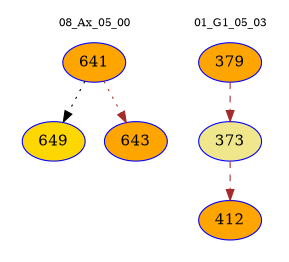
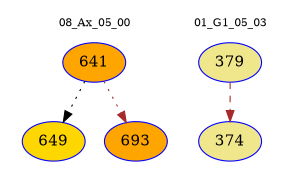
  digraph {
    node [color=blue fillcolor=orange style=filled]
    edge [color=brown style=dotted]
    n1 [label=641]
    n2 [fillcolor=gold label=649]
-   n3 [label=643]
-   n4 [fillcolor=khaki label=373]
-   n5 [label=379]
-   n6 [label=412]
+   n3 [label=693]
+   n4 [fillcolor=khaki label=374]
+   n5 [fillcolor=khaki label=379]
    subgraph cluster_1 {
      color=white
      fontsize=10
      label="08_Ax_05_00"
      n1
      n2
      n3
    }
    subgraph cluster_2 {
      color=white
      fontsize=10
      label="01_G1_05_03"
      n4
      n5
-     n6
    }
    n1 -> n2 [color=black]
    n1 -> n3
-   n4 -> n6 [style=dashed]
    n5 -> n4 [style=dashed]
  }
